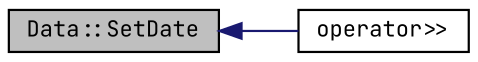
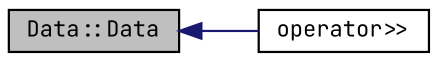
  digraph {
    rankdir=LR
    fontname="JetBrains Mono"
    node [color=black fontname="JetBrains Mono" fontsize=10 shape=record style=filled]
-   n1 [fillcolor=grey75 fontcolor=black height=0.2 label="Data::SetDate" width=0.4]
+   n1 [fillcolor=grey75 fontcolor=black height=0.2 label="Data::Data" width=0.4]
    n2 [fillcolor=white height=0.2 label="operator\>\>" width=0.4]
    n1 -> n2 [color=midnightblue dir=back fontname="JetBrains Mono" fontsize=10 labelfontname=Helvetica labelfontsize=10 style=solid]
  }
